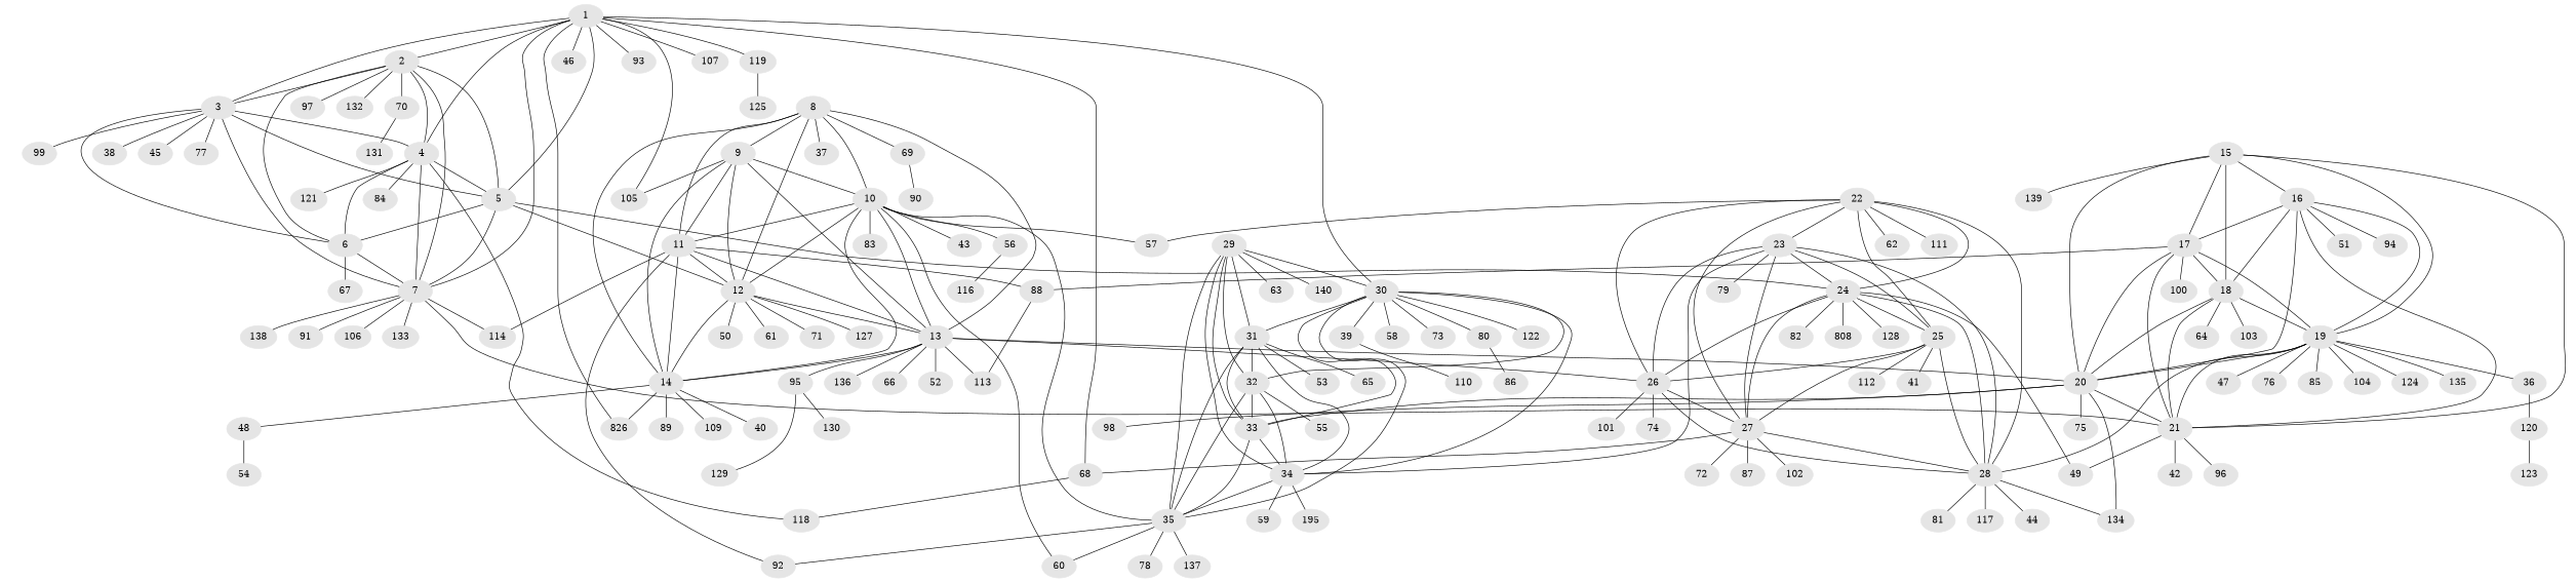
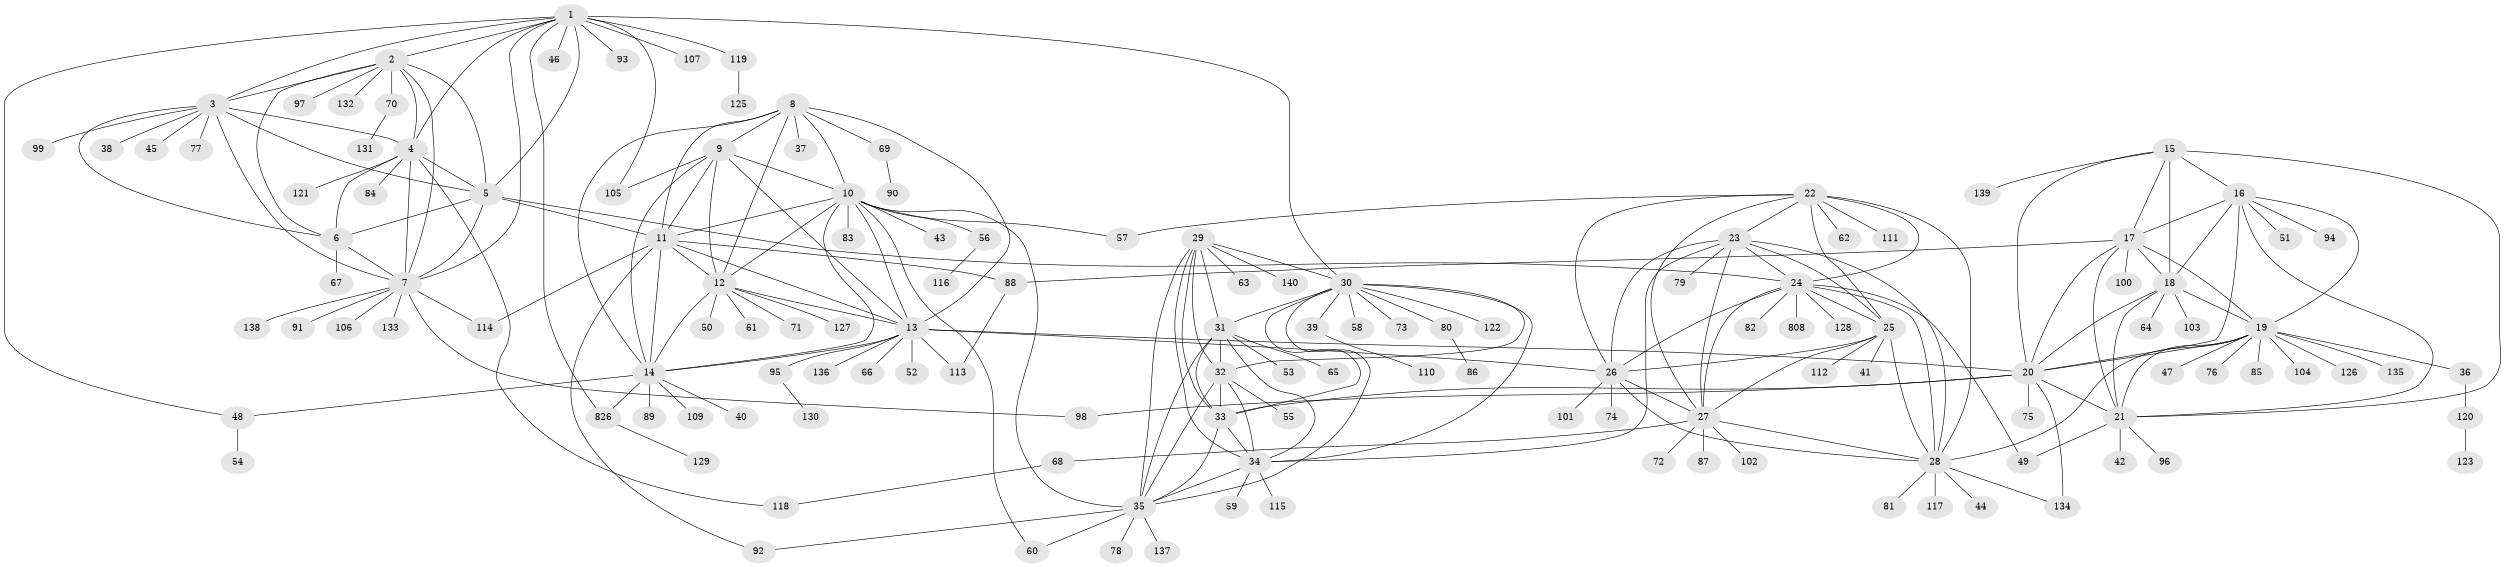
  graph {
    node [color=gray90 style=filled]
    1
    2
    3
    4
    5
    7
    30
    46
    68
    93
    105
    107
    119
    n14 [label=826]
    6
    70
    97
    132
    38
    45
    77
    99
    84
    118
    121
    11
    24
    67
    21
    91
    106
    114
    133
    138
    35
    33
    34
    31
    32
    39
    58
    73
    80
    122
    125
    129
    131
    12
    13
    14
    88
    92
    26
    28
    49
    25
    27
    82
    n59 [label=808]
    128
    42
    96
    8
    9
    10
    37
    69
    43
    56
    57
    60
    83
    50
    61
    71
    127
    20
    52
    66
    95
    113
    136
    40
    48
    89
    109
    90
    78
    137
    116
    75
    98
    134
    74
    101
    130
    54
    15
    16
    17
    18
    19
    139
    51
    94
    100
    64
    103
    36
    47
    76
    85
    104
-   124
+   124 [label=126]
    135
    44
    81
    117
    120
    22
    23
    62
    111
    79
    41
    112
    72
    87
    102
    59
-   115 [label=195]
+   115
    29
    63
    140
    53
    65
    55
    110
    86
    123
    1 -- 2
    1 -- 3
    1 -- 4
    1 -- 5
    1 -- 7
    1 -- 30
    1 -- 46
-   1 -- 68
+   1 -- 48
    1 -- 93
    1 -- 105
    1 -- 107
    1 -- 119
    1 -- n14
    2 -- 3
    2 -- 4
    2 -- 5
    2 -- 7
    2 -- 6
    2 -- 70
    2 -- 97
    2 -- 132
    3 -- 4
    3 -- 5
    3 -- 7
    3 -- 6
    3 -- 38
    3 -- 45
    3 -- 77
    3 -- 99
    4 -- 5
    4 -- 7
    4 -- 6
    4 -- 84
    4 -- 118
    4 -- 121
    5 -- 7
    5 -- 6
-   5 -- 12
+   5 -- 11
    5 -- 24
-   7 -- 21
+   7 -- 98
    7 -- 91
    7 -- 106
    7 -- 114
    7 -- 133
    7 -- 138
    30 -- 35
    30 -- 33
    30 -- 34
    30 -- 31
    30 -- 32
    30 -- 39
    30 -- 58
    30 -- 73
    30 -- 80
    30 -- 122
    68 -- 118
    119 -- 125
-   95 -- 129
+   n14 -- 129
    6 -- 7
    6 -- 67
    70 -- 131
    11 -- 114
    11 -- 12
    11 -- 13
    11 -- 14
    11 -- 88
    11 -- 92
    24 -- 26
    24 -- 28
    24 -- 49
    24 -- 25
    24 -- 27
    24 -- 82
    24 -- n59
    24 -- 128
    21 -- 49
    21 -- 42
    21 -- 96
    35 -- 92
    35 -- 60
    35 -- 78
    35 -- 137
    33 -- 35
    33 -- 34
    34 -- 35
    34 -- 59
    34 -- 115
    31 -- 35
    31 -- 33
    31 -- 34
    31 -- 32
    31 -- 53
    31 -- 65
    32 -- 35
    32 -- 33
    32 -- 34
    32 -- 55
    39 -- 110
    80 -- 86
    12 -- 13
    12 -- 14
    12 -- 50
    12 -- 61
    12 -- 71
    12 -- 127
    13 -- 14
    13 -- 26
    13 -- 20
    13 -- 52
    13 -- 66
    13 -- 95
    13 -- 113
    13 -- 136
    14 -- n14
    14 -- 40
    14 -- 48
    14 -- 89
    14 -- 109
    88 -- 113
    26 -- 28
    26 -- 27
    26 -- 74
    26 -- 101
    28 -- 134
    28 -- 44
    28 -- 81
    28 -- 117
    25 -- 26
    25 -- 28
    25 -- 27
    25 -- 41
    25 -- 112
    27 -- 68
    27 -- 28
    27 -- 72
    27 -- 87
    27 -- 102
    8 -- 11
    8 -- 12
    8 -- 13
    8 -- 14
    8 -- 9
    8 -- 10
    8 -- 37
    8 -- 69
    9 -- 105
    9 -- 11
    9 -- 12
    9 -- 13
    9 -- 14
    9 -- 10
    10 -- 11
    10 -- 35
    10 -- 12
    10 -- 13
    10 -- 14
    10 -- 43
    10 -- 56
    10 -- 57
    10 -- 60
    10 -- 83
    69 -- 90
    56 -- 116
    20 -- 21
    20 -- 33
    20 -- 75
    20 -- 98
    20 -- 134
    95 -- 130
    48 -- 54
    15 -- 21
    15 -- 20
    15 -- 16
    15 -- 17
    15 -- 18
-   15 -- 19
    15 -- 139
    16 -- 21
    16 -- 20
    16 -- 17
    16 -- 18
    16 -- 19
    16 -- 51
    16 -- 94
    17 -- 21
    17 -- 88
    17 -- 20
    17 -- 18
    17 -- 19
    17 -- 100
    18 -- 21
    18 -- 20
    18 -- 19
    18 -- 64
    18 -- 103
    19 -- 21
    19 -- 28
    19 -- 20
    19 -- 36
    19 -- 47
    19 -- 76
    19 -- 85
    19 -- 104
    19 -- 124
    19 -- 135
    36 -- 120
    120 -- 123
    22 -- 24
    22 -- 26
    22 -- 28
    22 -- 25
    22 -- 27
    22 -- 57
    22 -- 23
    22 -- 62
    22 -- 111
    23 -- 24
    23 -- 34
    23 -- 26
    23 -- 28
    23 -- 25
    23 -- 27
    23 -- 79
    29 -- 30
    29 -- 35
    29 -- 33
    29 -- 34
    29 -- 31
    29 -- 32
    29 -- 63
    29 -- 140
  }
